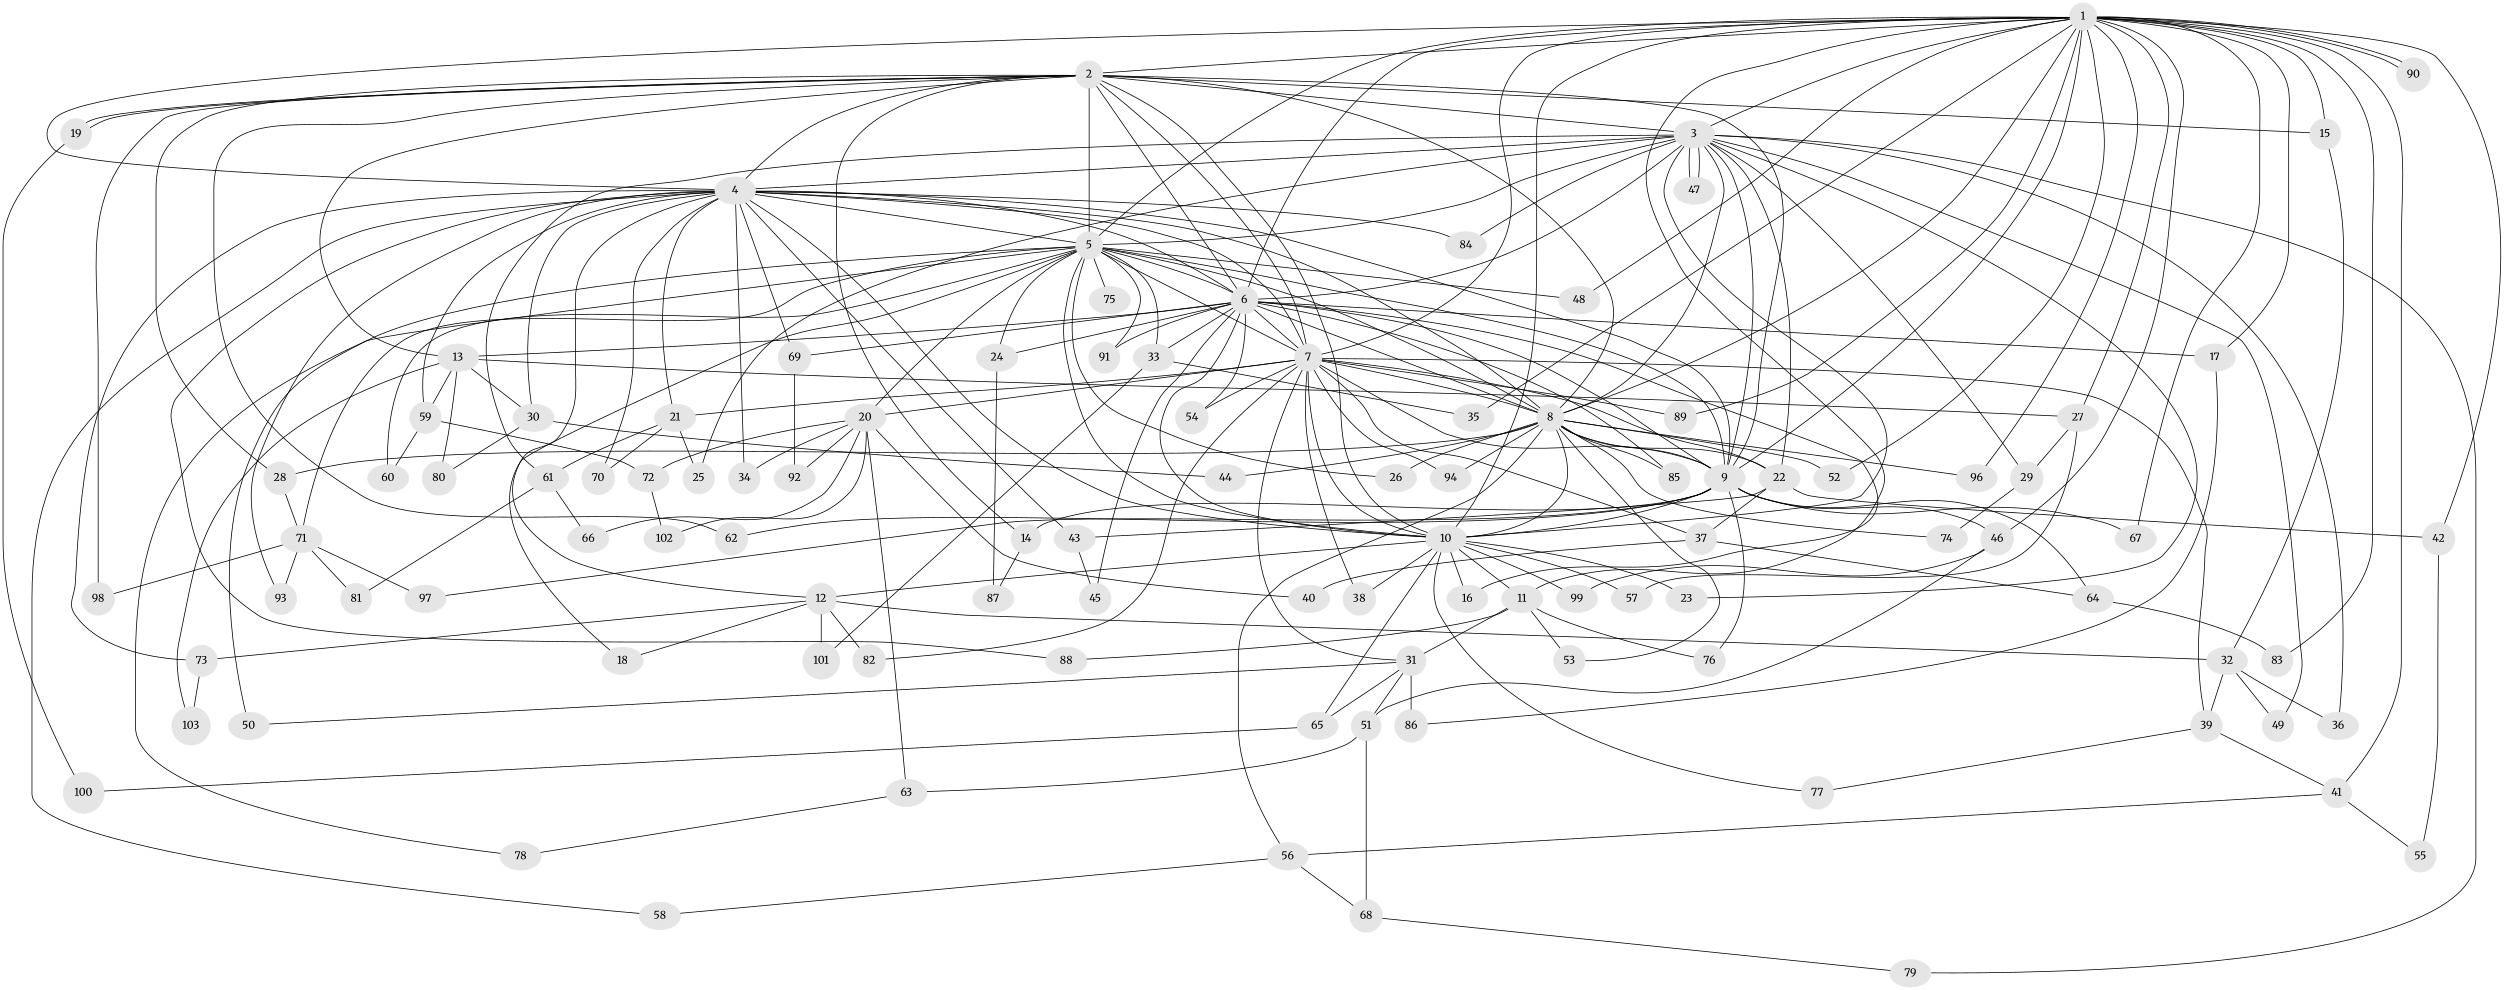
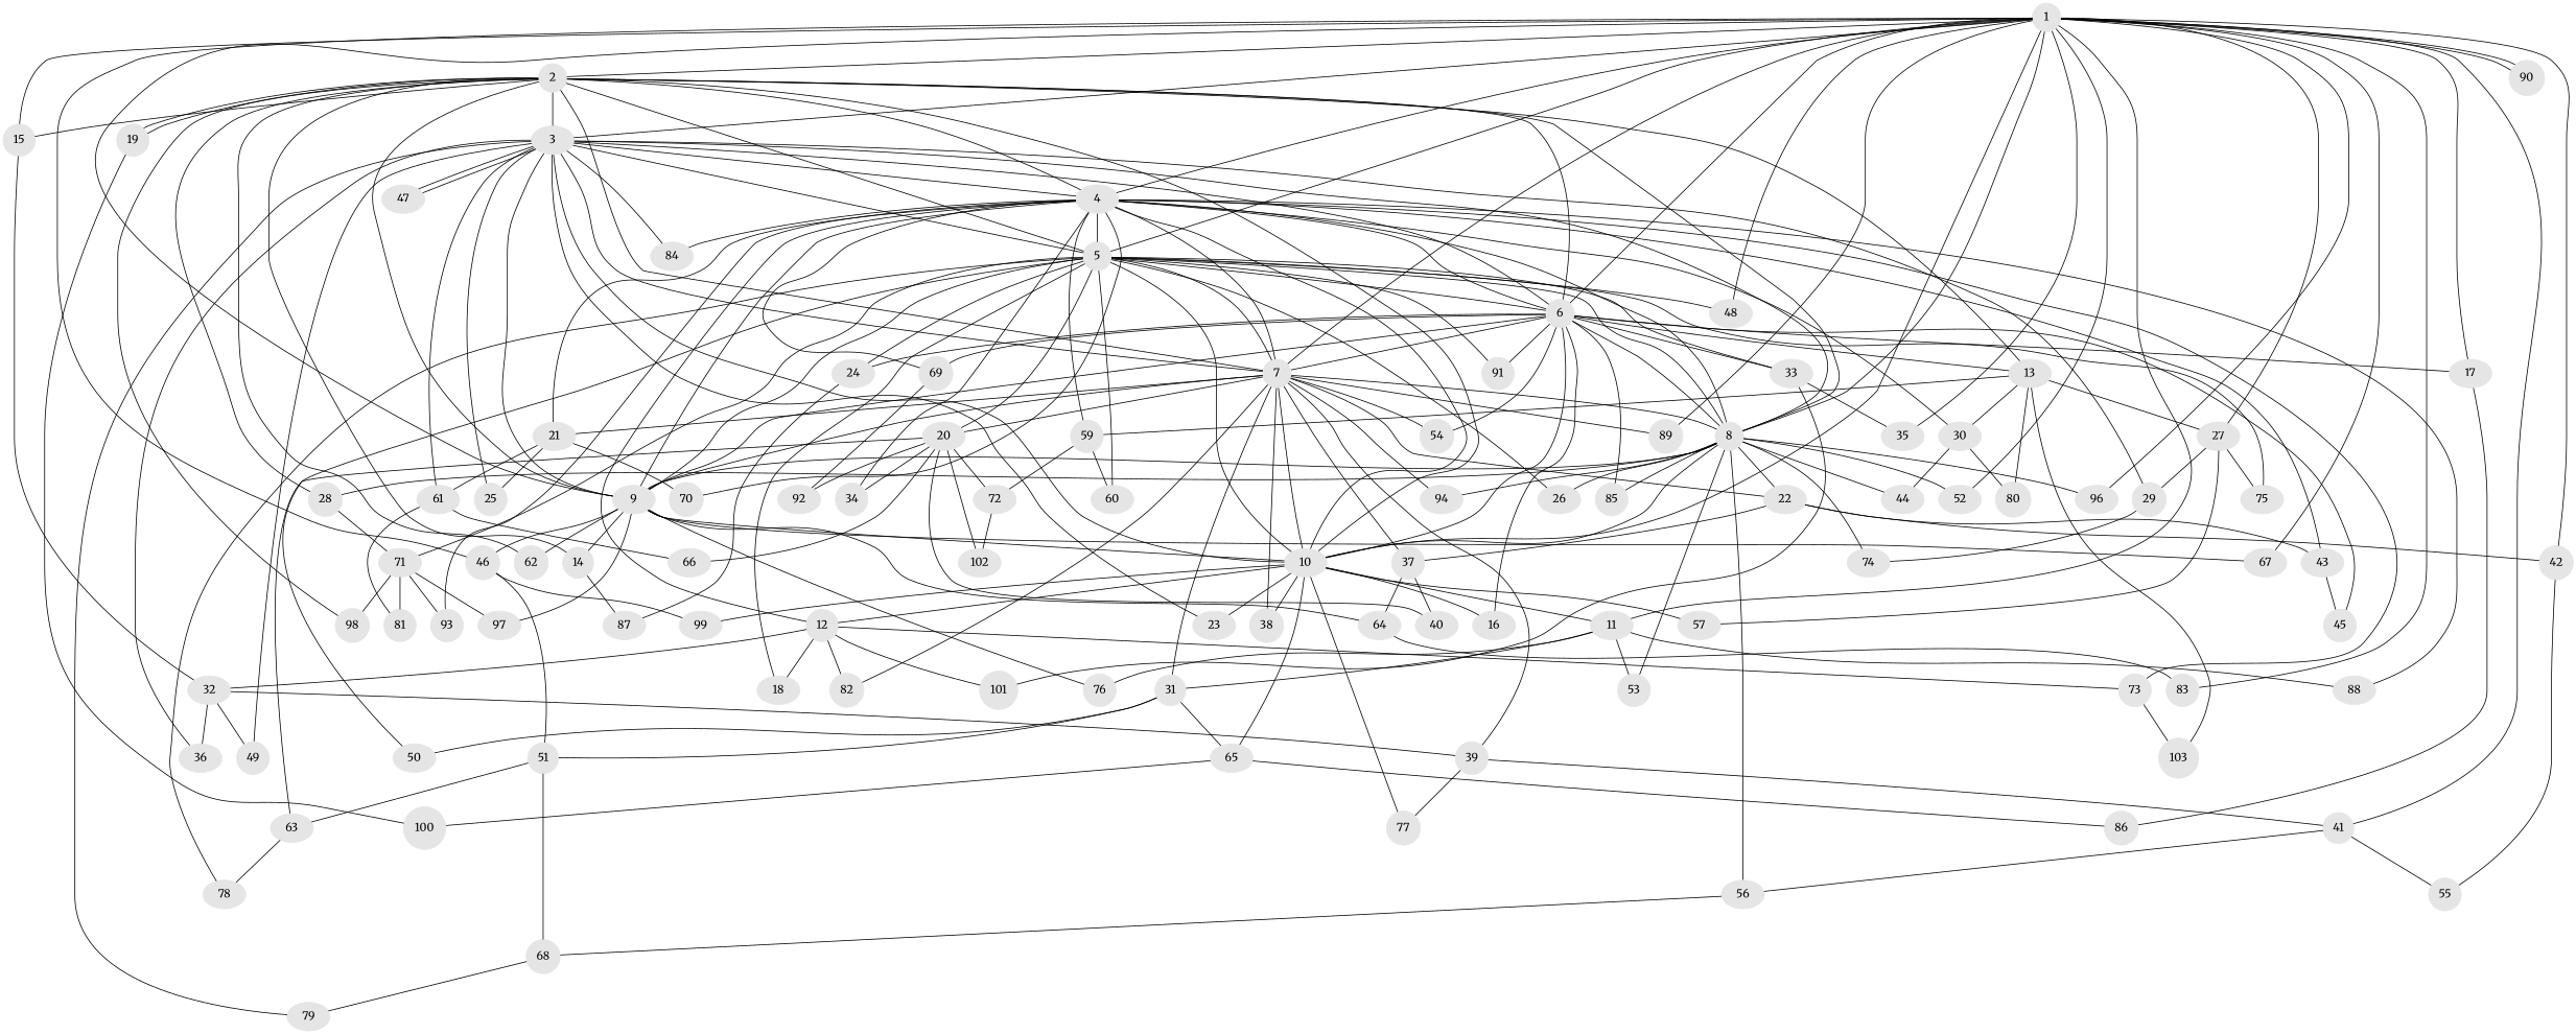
  graph {
    fontname=Merriweather
    node [color=gray90 fontname=Merriweather shape=ellipse style=filled]
    edge [fontname=Merriweather]
    1 [shape=circle]
    2 [shape=circle]
    3
    4
    5 [shape=circle]
    6 [shape=circle]
    7 [shape=circle]
    8 [shape=circle]
    9
    10
    11
    15 [shape=circle]
    17
    27
    35
    41 [shape=circle]
    42 [shape=circle]
    46 [shape=circle]
    48
    52
    67
    83 [shape=circle]
    89 [shape=circle]
    90 [shape=circle]
    96
    13
    14 [shape=circle]
    19 [shape=circle]
    28 [shape=circle]
    62 [shape=circle]
    98 [shape=circle]
    23
    25 [shape=circle]
    29 [shape=circle]
    36
    47
    49 [shape=circle]
    61
    79
    84
    12 [shape=circle]
    21
    30
    34 [shape=circle]
    43
-   58
    59 [shape=circle]
    69 [shape=circle]
    70 [shape=circle]
    73 [shape=circle]
    88
    93 [shape=circle]
    18
    20
    24
    26
    33
    50
    60
    71
    75
    78
    91 [shape=circle]
    16
    45 [shape=circle]
    54 [shape=circle]
    85 [shape=circle]
    22
    31 [shape=circle]
    37 [shape=circle]
    38 [shape=circle]
    39 [shape=circle]
    82 [shape=circle]
    94
    44
    53 [shape=circle]
    56
    74
    64
    76 [shape=circle]
    97
    57
    65
    77 [shape=circle]
    99
    32
    86 [shape=circle]
    55 [shape=circle]
    51 [shape=circle]
    80 [shape=circle]
    103 [shape=circle]
    87
    100 [shape=circle]
    66
    81 [shape=circle]
    101 [shape=circle]
    72
    92
    40
    63
    102
    68 [shape=circle]
    1 -- 2
    1 -- 3
    1 -- 4
    1 -- 5
    1 -- 6
    1 -- 7
    1 -- 8
    1 -- 9
    1 -- 10
    1 -- 11
    1 -- 15
    1 -- 17
    1 -- 27
    1 -- 35
    1 -- 41
    1 -- 42
    1 -- 46
    1 -- 48
    1 -- 52
    1 -- 67
    1 -- 83
    1 -- 89
    1 -- 90
    1 -- 90
    1 -- 96
    2 -- 3
    2 -- 4
    2 -- 5
    2 -- 6
    2 -- 7
    2 -- 8
    2 -- 9
    2 -- 10
    2 -- 15
    2 -- 13
    2 -- 14
    2 -- 19
    2 -- 19
    2 -- 28
    2 -- 62
    2 -- 98
    3 -- 4
    3 -- 5
    3 -- 6
-   3 -- 22
+   3 -- 7
    3 -- 8
    3 -- 9
    3 -- 10
    3 -- 23
    3 -- 25
    3 -- 29
    3 -- 36
    3 -- 47
    3 -- 47
    3 -- 49
    3 -- 61
    3 -- 79
    3 -- 84
    4 -- 5
    4 -- 6
    4 -- 7
    4 -- 8
    4 -- 9
    4 -- 10
    4 -- 84
    4 -- 12
    4 -- 21
    4 -- 30
    4 -- 34
    4 -- 43
-   4 -- 58
    4 -- 59
    4 -- 69
    4 -- 70
    4 -- 73
    4 -- 88
    4 -- 93
    5 -- 6
    5 -- 7
    5 -- 8
    5 -- 9
    5 -- 10
    5 -- 48
    5 -- 18
    5 -- 20
    5 -- 24
    5 -- 26
    5 -- 33
    5 -- 50
    5 -- 60
    5 -- 71
    5 -- 75
    5 -- 78
    5 -- 91
    6 -- 7
    6 -- 8
    6 -- 9
    6 -- 10
    6 -- 17
    6 -- 13
    6 -- 69
    6 -- 24
    6 -- 33
    6 -- 91
    6 -- 16
    6 -- 45
    6 -- 54
    6 -- 85
    7 -- 8
    7 -- 9
    7 -- 10
    7 -- 89
    7 -- 21
    7 -- 20
    7 -- 54
    7 -- 22
    7 -- 31
    7 -- 37
    7 -- 38
    7 -- 39
    7 -- 82
    7 -- 94
    8 -- 9
    8 -- 10
    8 -- 52
    8 -- 96
    8 -- 28
    8 -- 26
    8 -- 85
    8 -- 22
    8 -- 94
    8 -- 44
    8 -- 53
    8 -- 56
    8 -- 74
    9 -- 10
    9 -- 46
    9 -- 67
    9 -- 14
    9 -- 62
    9 -- 64
    9 -- 76
    9 -- 97
    10 -- 11
    10 -- 23
    10 -- 12
    10 -- 16
    10 -- 38
    10 -- 57
    10 -- 65
    10 -- 77
    10 -- 99
    11 -- 88
    11 -- 31
    11 -- 53
    11 -- 76
    15 -- 32
    17 -- 86
    27 -- 29
+   27 -- 75
    27 -- 57
    41 -- 56
    41 -- 55
    42 -- 55
    46 -- 99
    46 -- 51
    13 -- 27
    13 -- 30
    13 -- 59
    13 -- 80
    13 -- 103
    14 -- 87
    19 -- 100
    28 -- 71
    29 -- 74
    61 -- 66
    61 -- 81
    12 -- 73
    12 -- 18
    12 -- 82
    12 -- 32
    12 -- 101
    21 -- 25
    21 -- 61
    21 -- 70
    30 -- 44
    30 -- 80
    43 -- 45
    59 -- 60
    59 -- 72
    69 -- 92
    73 -- 103
    20 -- 34
    20 -- 66
    20 -- 72
    20 -- 92
    20 -- 40
    20 -- 63
    20 -- 102
    24 -- 87
    33 -- 35
    33 -- 101
    71 -- 98
    71 -- 93
    71 -- 97
    71 -- 81
    22 -- 42
    22 -- 43
    22 -- 37
    31 -- 50
    31 -- 65
-   31 -- 86
+   65 -- 86
    31 -- 51
    37 -- 64
    37 -- 40
    39 -- 41
    39 -- 77
-   56 -- 58
    56 -- 68
    64 -- 83
    65 -- 100
    32 -- 36
    32 -- 49
    32 -- 39
    51 -- 63
    51 -- 68
    72 -- 102
    63 -- 78
    68 -- 79
  }
